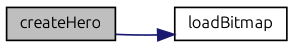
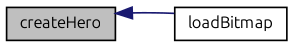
  digraph {
    rankdir=LR
    fontname=Ubuntu
    node [color=black fontname=Ubuntu fontsize=10 shape=record style=filled]
    n1 [fillcolor=grey75 fontcolor=black height=0.2 label=createHero width=0.4]
    n2 [fillcolor=white height=0.2 label=loadBitmap width=0.4]
-   n1 -> n2 [color=midnightblue fontname=Ubuntu fontsize=10 labelfontname=Helvetica labelfontsize=10 style=solid]
+   n2 -> n1 [color=midnightblue fontname=Ubuntu fontsize=10 labelfontname=Helvetica labelfontsize=10 style=solid]
  }
